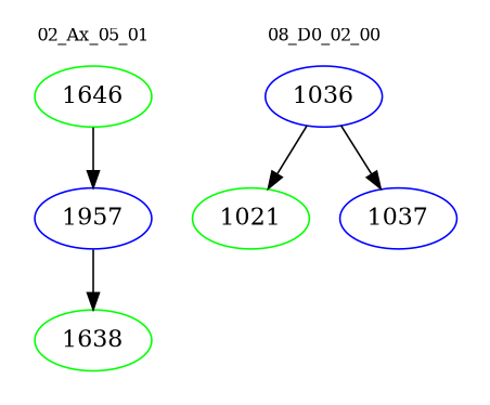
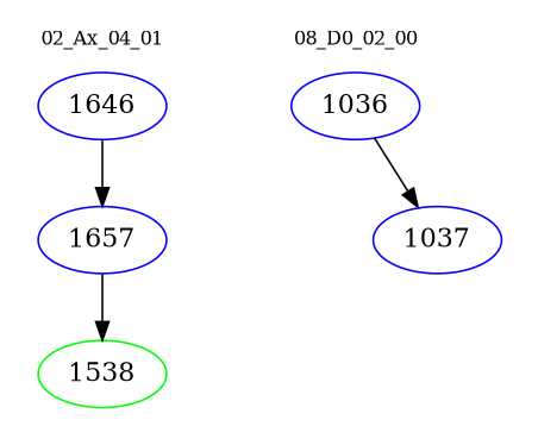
  digraph {
    node [color=blue]
    edge [color=black]
-   n1 [color=green label=1646]
-   n2 [color=green label=1638]
-   n3 [label=1957]
+   n1 [label=1646]
+   n2 [color=green label=1538]
+   n3 [label=1657]
    n4 [label=1036]
-   n5 [color=green label=1021]
    n6 [label=1037]
    subgraph cluster_1 {
      color=white
      fontsize=10
-     label="02_Ax_05_01"
+     label="02_Ax_04_01"
      n1
      n2
      n3
    }
    subgraph cluster_2 {
      color=white
      fontsize=10
      label="08_D0_02_00"
      n4
-     n5
      n6
    }
    n1 -> n3
    n3 -> n2
-   n4 -> n5
    n4 -> n6
  }
